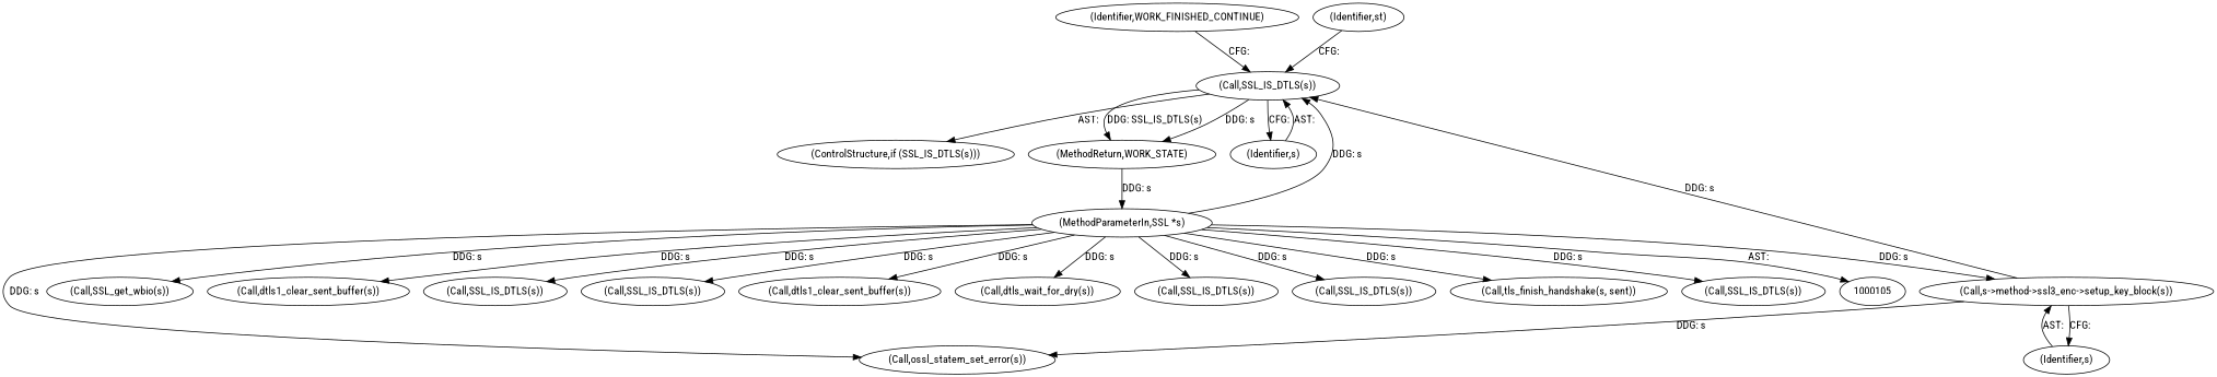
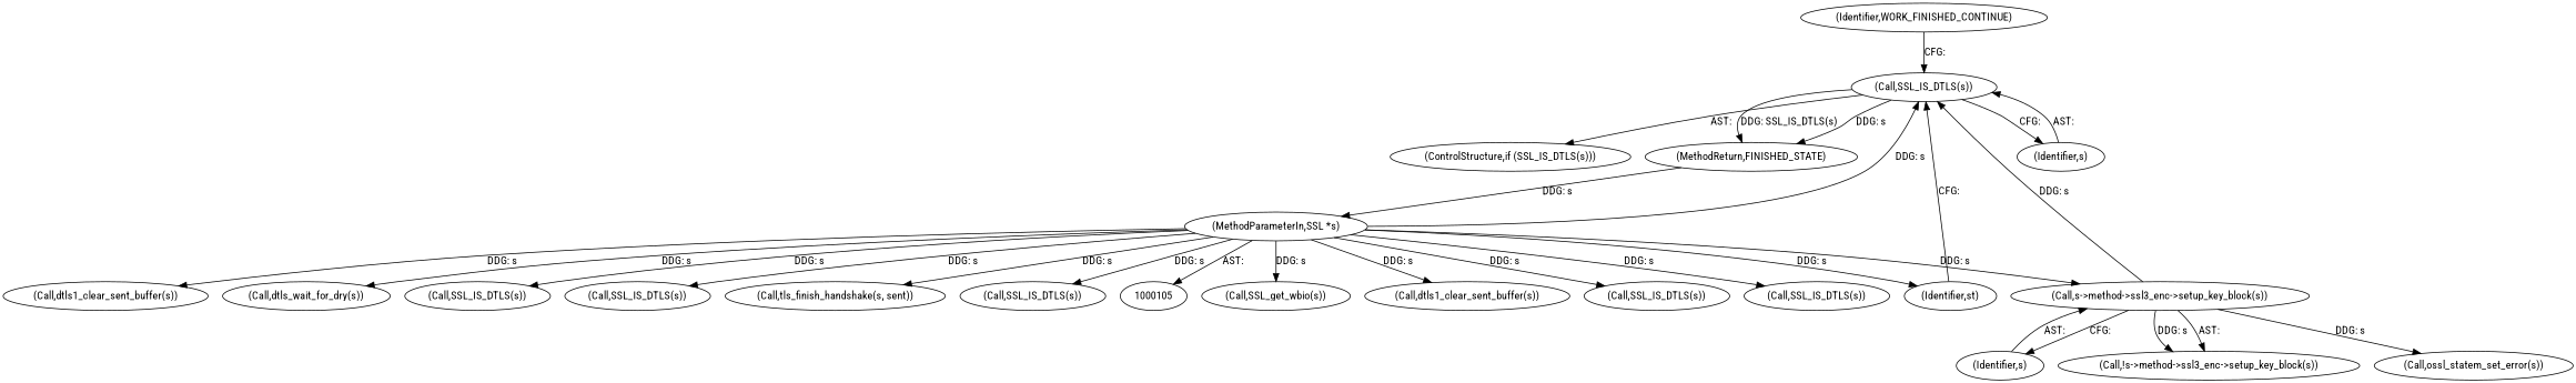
  digraph {
    fontname="Roboto Condensed"
    node [fontname="Roboto Condensed"]
    edge [fontname="Roboto Condensed"]
    n1 [label="(Call,SSL_IS_DTLS(s))"]
    n2 [label="(ControlStructure,if (SSL_IS_DTLS(s)))"]
-   n3 [label="(MethodReturn,WORK_STATE)"]
+   n3 [label="(MethodReturn,FINISHED_STATE)"]
    n4 [label="(Identifier,s)"]
    n5 [label="(MethodParameterIn,SSL *s)"]
    n6 [label="(Call,s->method->ssl3_enc->setup_key_block(s))"]
    n7 [label="(Identifier,s)"]
+   n8 [label="(Call,!s->method->ssl3_enc->setup_key_block(s))"]
    n9 [label="(Call,ossl_statem_set_error(s))"]
    n10 [label="(Call,SSL_get_wbio(s))"]
    n11 [label="(Call,dtls1_clear_sent_buffer(s))"]
    n12 [label="(Call,SSL_IS_DTLS(s))"]
    n13 [label="(Call,SSL_IS_DTLS(s))"]
    n14 [label="(Call,dtls1_clear_sent_buffer(s))"]
    n15 [label="(Call,dtls_wait_for_dry(s))"]
    n16 [label="(Call,SSL_IS_DTLS(s))"]
    n17 [label="(Call,SSL_IS_DTLS(s))"]
    n18 [label="(Call,tls_finish_handshake(s, sent))"]
    n19 [label="(Call,SSL_IS_DTLS(s))"]
    1000105
    n21 [label="(Identifier,WORK_FINISHED_CONTINUE)"]
    n22 [label="(Identifier,st)"]
    n1 -> n2 [label="AST: "]
    n1 -> n3 [label="DDG: SSL_IS_DTLS(s)"]
    n1 -> n3 [label="DDG: s"]
    n1 -> n4 [label="CFG: "]
    n3 -> n5 [label="DDG: s"]
    n4 -> n1 [label="AST: "]
    n5 -> n1 [label="DDG: s"]
    n5 -> n6 [label="DDG: s"]
-   n5 -> n9 [label="DDG: s"]
+   n5 -> n22 [label="DDG: s"]
    n5 -> n10 [label="DDG: s"]
    n5 -> n11 [label="DDG: s"]
    n5 -> n12 [label="DDG: s"]
    n5 -> n13 [label="DDG: s"]
    n5 -> n14 [label="DDG: s"]
    n5 -> n15 [label="DDG: s"]
    n5 -> n16 [label="DDG: s"]
    n5 -> n17 [label="DDG: s"]
    n5 -> n18 [label="DDG: s"]
    n5 -> n19 [label="DDG: s"]
    n5 -> 1000105 [label="AST: "]
    n6 -> n1 [label="DDG: s"]
    n6 -> n7 [label="CFG: "]
+   n6 -> n8 [label="AST: "]
+   n6 -> n8 [label="DDG: s"]
    n6 -> n9 [label="DDG: s"]
    n7 -> n6 [label="AST: "]
    n21 -> n1 [label="CFG: "]
    n22 -> n1 [label="CFG: "]
  }
